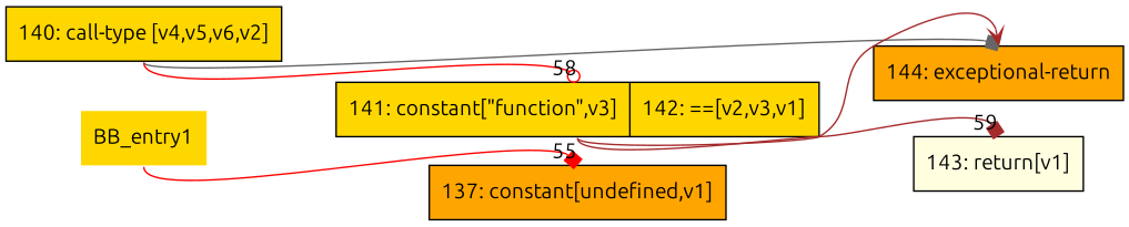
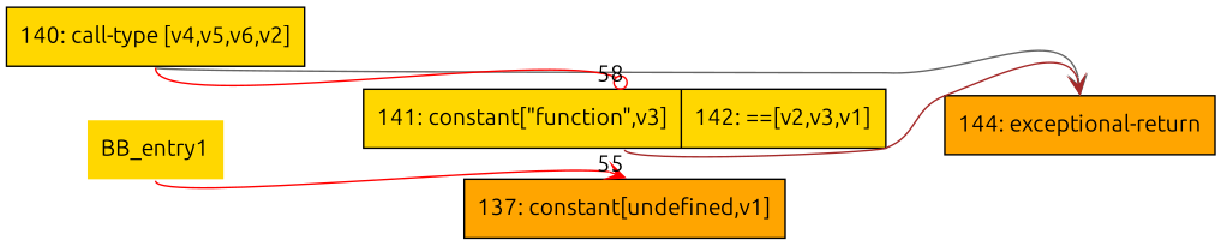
  digraph {
    fontname=Ubuntu
    rankdir=LR
    node [fillcolor=gold fontname=Ubuntu shape=record style=filled]
    edge [arrowhead=vee color=red fontname=Ubuntu headport=n tailport=s]
    n1 [label=BB_entry1 shape=none]
    n2 [fillcolor=orange label="{137: constant[undefined,v1]}"]
    n3 [label="{140: call-type [v4,v5,v6,v2]}"]
    n4 [fillcolor=orange label="{144: exceptional-return}"]
    n5 [label="{141: constant[\"function\",v3]|142: ==[v2,v3,v1]}"]
-   n6 [fillcolor=lightyellow label="{143: return[v1]}"]
-   n1 -> n2 [arrowhead=box headlabel="    55"]
-   n3 -> n4 [arrowhead=box color=gray40]
+   n1 -> n2 [headlabel="    55"]
+   n3 -> n4 [color=gray40]
    n3 -> n5 [arrowhead=odot headlabel="      58"]
    n5 -> n4 [color=brown]
-   n5 -> n6 [arrowhead=box color=brown headlabel="      59"]
  }
